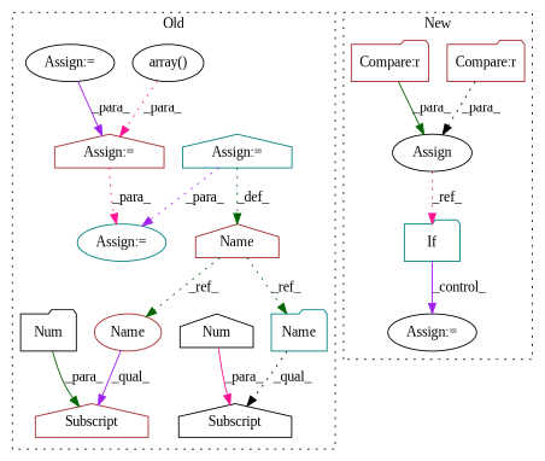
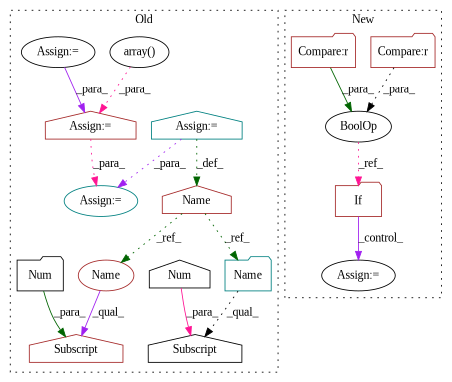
  digraph {
    fontname="Liberation Serif"
    node [a=68 color=black fontname="Liberation Serif" l=3 s=4662 shape=ellipse]
    edge [color=darkgreen fontname="Liberation Serif" style=dotted]
    n1 [a=75 l="9,1" label="array()" s="5180,5211"]
    n2 [color=teal label="Assign:=" s=5618]
    n3 [color=brown label="Assign:=" s=5138 shape=house]
    n4 [color=teal label="Assign:=" s=4648 shape=house]
    n5 [a=63 l="19,0" label=Subscript s="5373,0" shape=house]
    n6 [a=76 l=1 label=Num s=5390 shape=house]
    n7 [a=63 color=brown l="19,0" label=Subscript s="5396,0" shape=house]
    n8 [a=76 l=1 label=Num s=5413 shape=folder]
    n9 [a=87 color=brown l=16 label=Name s=5004 shape=house]
    n10 [label="Assign:=" s=4840]
    n11 [a=87 color=teal l=16 label=Name s=5373 shape=folder]
    n12 [a=87 color=brown l=16 label=Name s=5396]
-   n13 [a=96 color=teal label=If s=4659 shape=folder]
+   n13 [a=96 color=brown label=If s=4659 shape=folder]
    n14 [a=40 color=brown l=6 label="Compare:r" shape=folder]
    n15 [label="Assign:=" s=4715]
-   n16 [a=72 l=17 label=Assign]
+   n16 [a=72 l=17 label=BoolOp]
    n17 [a=40 color=brown l=6 label="Compare:r" s=4673 shape=folder]
    subgraph cluster_1 {
      label=Old
      style=dotted
      n1
      n2
      n3
      n4
      n5
      n6
      n7
      n8
      n9
      n10
      n11
      n12
    }
    subgraph cluster_2 {
      label=New
      style=dotted
      n13
      n14
      n15
      n16
      n17
    }
    n1 -> n3 [color=deeppink label=_para_]
    n3 -> n2 [color=deeppink label=_para_]
    n4 -> n2 [color=purple label=_para_]
    n4 -> n9 [label=_def_]
    n6 -> n5 [color=deeppink label=_para_ style=solid]
    n8 -> n7 [label=_para_ style=solid]
    n9 -> n11 [label=_ref_]
    n9 -> n12 [label=_ref_]
    n10 -> n3 [color=purple label=_para_ style=solid]
    n11 -> n5 [color=black label=_qual_]
    n12 -> n7 [color=purple label=_qual_ style=solid]
    n13 -> n15 [color=purple label=_control_ style=solid]
    n14 -> n16 [color=black label=_para_]
    n16 -> n13 [color=deeppink label=_ref_]
    n17 -> n16 [label=_para_ style=solid]
  }
